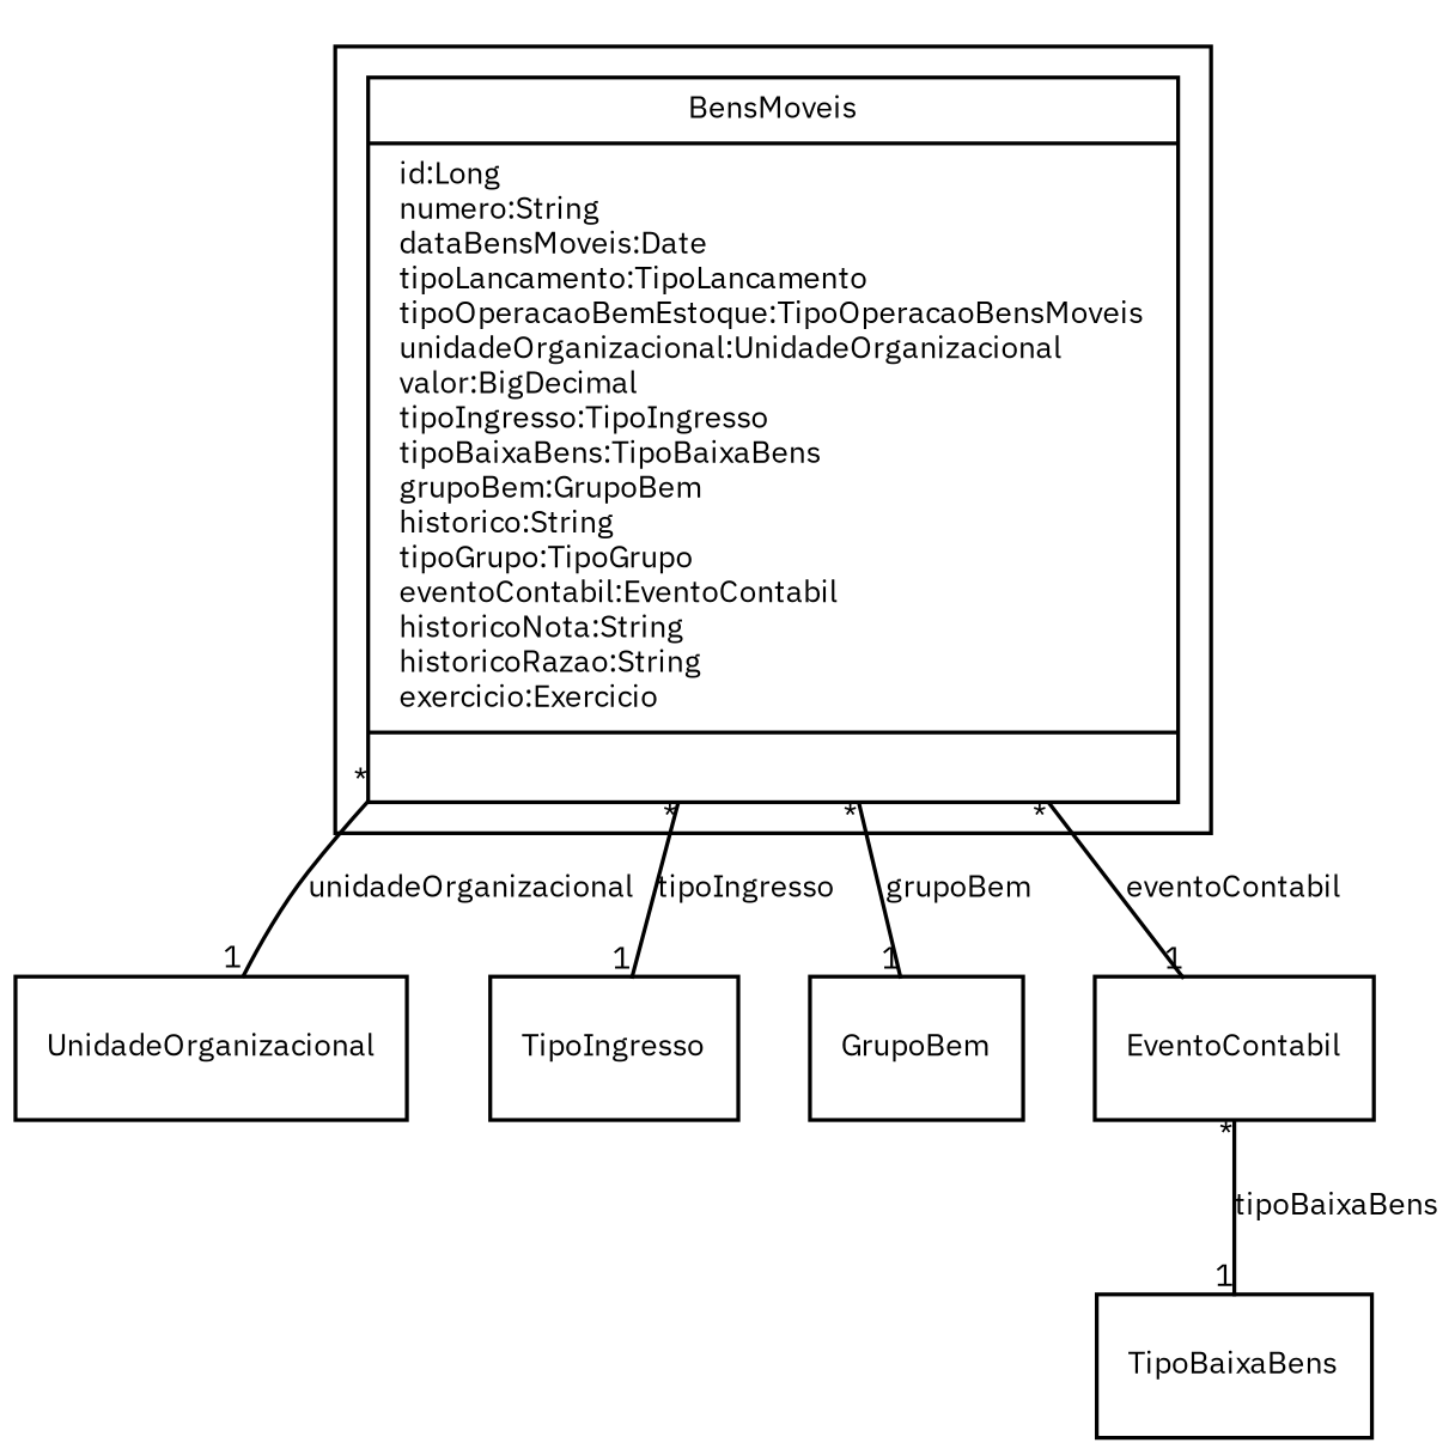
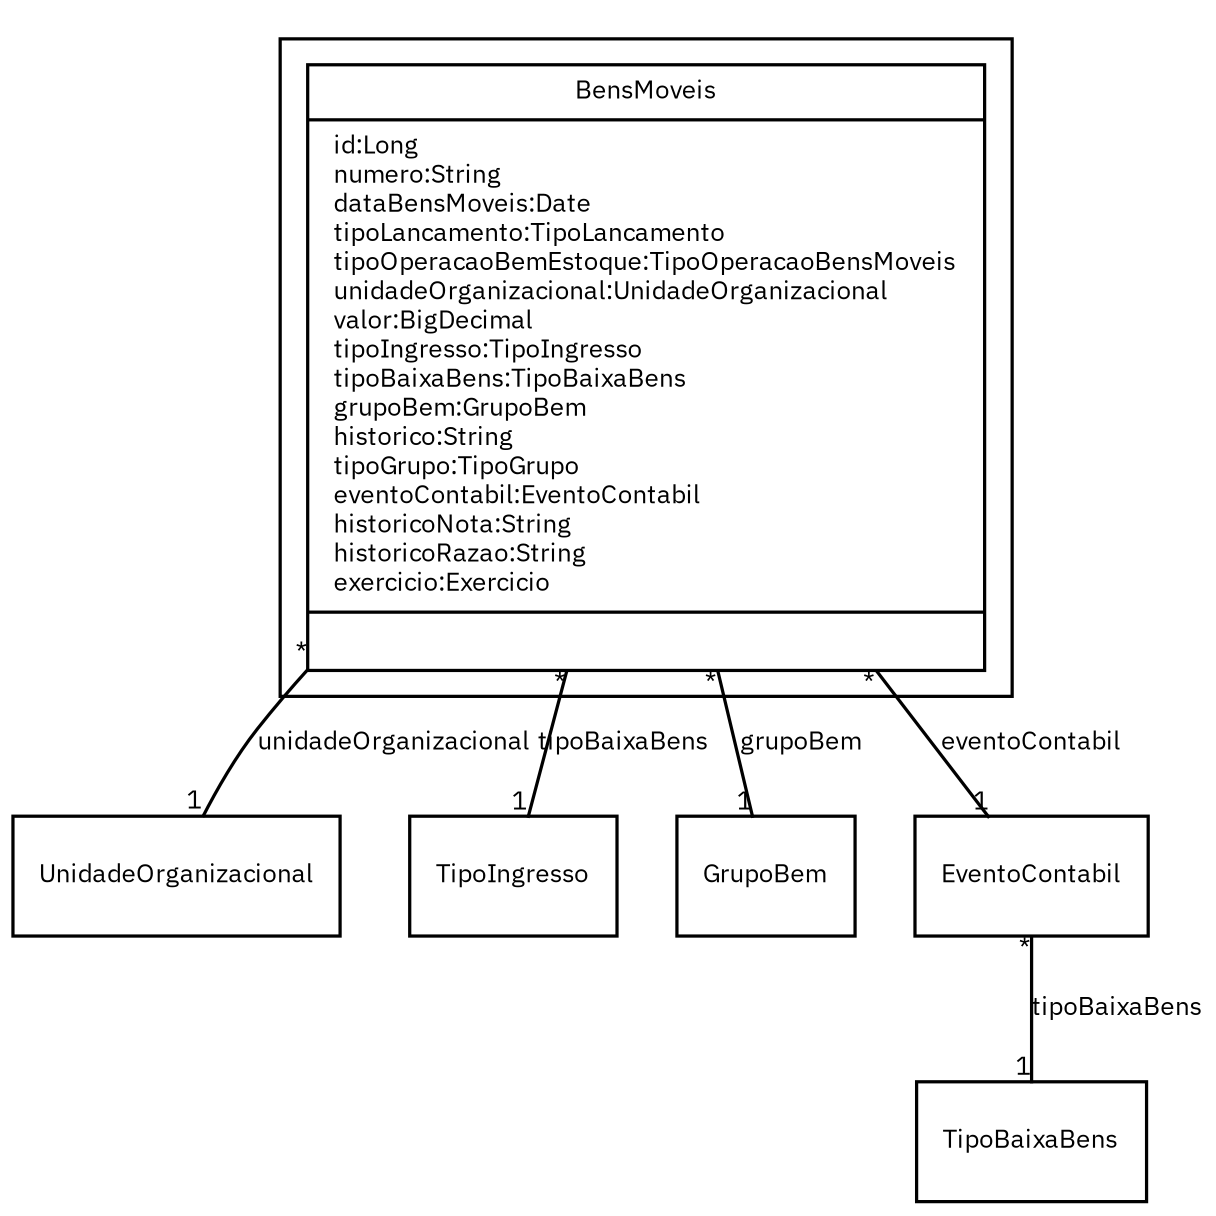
  digraph {
    fontname="IBM Plex Sans"
    fontsize=8
    node [fontname="IBM Plex Sans" fontsize=8 shape=record]
    edge [arrowhead=none fontname="IBM Plex Sans" fontsize=8 headlabel=1 taillabel="*"]
    n1 [label="{BensMoveis|id:Long\lnumero:String\ldataBensMoveis:Date\ltipoLancamento:TipoLancamento\ltipoOperacaoBemEstoque:TipoOperacaoBensMoveis\lunidadeOrganizacional:UnidadeOrganizacional\lvalor:BigDecimal\ltipoIngresso:TipoIngresso\ltipoBaixaBens:TipoBaixaBens\lgrupoBem:GrupoBem\lhistorico:String\ltipoGrupo:TipoGrupo\leventoContabil:EventoContabil\lhistoricoNota:String\lhistoricoRazao:String\lexercicio:Exercicio\l|\l}"]
    UnidadeOrganizacional
    TipoIngresso
    GrupoBem
    EventoContabil
    TipoBaixaBens
    subgraph cluster_1 {
      n1
    }
    n1 -> UnidadeOrganizacional [label=unidadeOrganizacional]
-   n1 -> TipoIngresso [label=tipoIngresso]
+   n1 -> TipoIngresso [label=tipoBaixaBens]
    n1 -> GrupoBem [label=grupoBem]
    n1 -> EventoContabil [label=eventoContabil]
    EventoContabil -> TipoBaixaBens [label=tipoBaixaBens]
  }
